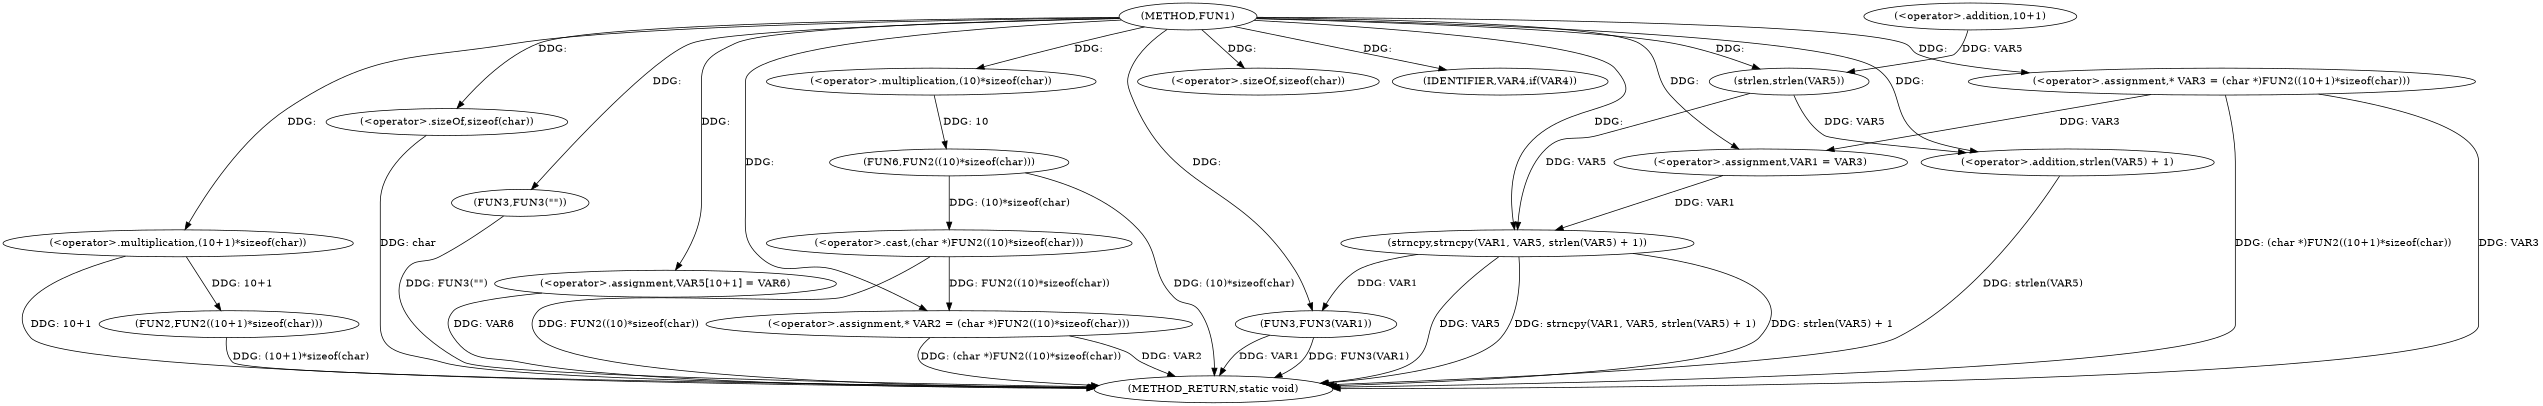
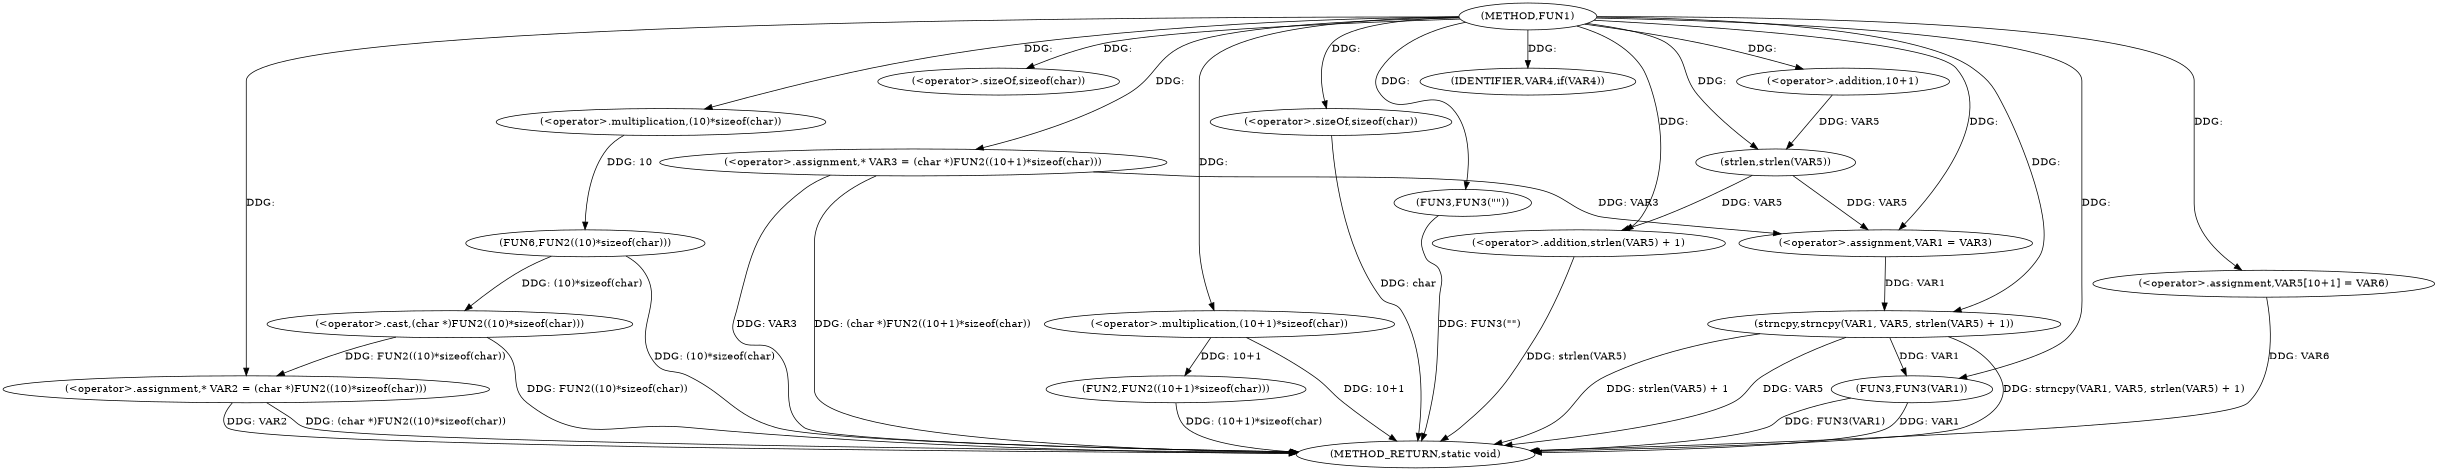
  digraph {
    n1 [label="(METHOD,FUN1)"]
    n2 [label="(<operator>.assignment,* VAR2 = (char *)FUN2((10)*sizeof(char)))"]
    n3 [label="(<operator>.multiplication,(10)*sizeof(char))"]
    n4 [label="(<operator>.sizeOf,sizeof(char))"]
    n5 [label="(<operator>.assignment,* VAR3 = (char *)FUN2((10+1)*sizeof(char)))"]
    n6 [label="(<operator>.multiplication,(10+1)*sizeof(char))"]
    n7 [label="(<operator>.addition,10+1)"]
    n8 [label="(<operator>.sizeOf,sizeof(char))"]
    n9 [label="(IDENTIFIER,VAR4,if(VAR4))"]
    n10 [label="(FUN3,FUN3(\"\"))"]
    n11 [label="(<operator>.assignment,VAR1 = VAR3)"]
    n12 [label="(<operator>.assignment,VAR5[10+1] = VAR6)"]
    n13 [label="(strncpy,strncpy(VAR1, VAR5, strlen(VAR5) + 1))"]
    n14 [label="(<operator>.addition,strlen(VAR5) + 1)"]
    n15 [label="(strlen,strlen(VAR5))"]
    n16 [label="(FUN3,FUN3(VAR1))"]
    n17 [label="(METHOD_RETURN,static void)"]
    n18 [label="(FUN6,FUN2((10)*sizeof(char)))"]
    n19 [label="(FUN2,FUN2((10+1)*sizeof(char)))"]
    n20 [label="(<operator>.cast,(char *)FUN2((10)*sizeof(char)))"]
    n1 -> n2 [label="DDG: "]
    n1 -> n3 [label="DDG: "]
    n1 -> n4 [label="DDG: "]
    n1 -> n5 [label="DDG: "]
    n1 -> n6 [label="DDG: "]
+   n1 -> n7 [label="DDG: "]
    n1 -> n8 [label="DDG: "]
    n1 -> n9 [label="DDG: "]
    n1 -> n10 [label="DDG: "]
    n1 -> n11 [label="DDG: "]
    n1 -> n12 [label="DDG: "]
    n1 -> n13 [label="DDG: "]
    n1 -> n14 [label="DDG: "]
    n1 -> n15 [label="DDG: "]
    n1 -> n16 [label="DDG: "]
    n2 -> n17 [label="DDG: VAR2"]
    n2 -> n17 [label="DDG: (char *)FUN2((10)*sizeof(char))"]
    n3 -> n18 [label="DDG: 10"]
    n5 -> n11 [label="DDG: VAR3"]
    n5 -> n17 [label="DDG: VAR3"]
    n5 -> n17 [label="DDG: (char *)FUN2((10+1)*sizeof(char))"]
    n6 -> n17 [label="DDG: 10+1"]
    n6 -> n19 [label="DDG: 10+1"]
    n7 -> n15 [label="DDG: VAR5"]
    n8 -> n17 [label="DDG: char"]
    n10 -> n17 [label="DDG: FUN3(\"\")"]
    n11 -> n13 [label="DDG: VAR1"]
    n12 -> n17 [label="DDG: VAR6"]
    n13 -> n16 [label="DDG: VAR1"]
    n13 -> n17 [label="DDG: VAR5"]
    n13 -> n17 [label="DDG: strncpy(VAR1, VAR5, strlen(VAR5) + 1)"]
    n13 -> n17 [label="DDG: strlen(VAR5) + 1"]
    n14 -> n17 [label="DDG: strlen(VAR5)"]
-   n15 -> n13 [label="DDG: VAR5"]
+   n15 -> n11 [label="DDG: VAR5"]
    n15 -> n14 [label="DDG: VAR5"]
    n16 -> n17 [label="DDG: VAR1"]
    n16 -> n17 [label="DDG: FUN3(VAR1)"]
    n18 -> n17 [label="DDG: (10)*sizeof(char)"]
    n18 -> n20 [label="DDG: (10)*sizeof(char)"]
    n19 -> n17 [label="DDG: (10+1)*sizeof(char)"]
    n20 -> n2 [label="DDG: FUN2((10)*sizeof(char))"]
    n20 -> n17 [label="DDG: FUN2((10)*sizeof(char))"]
  }
